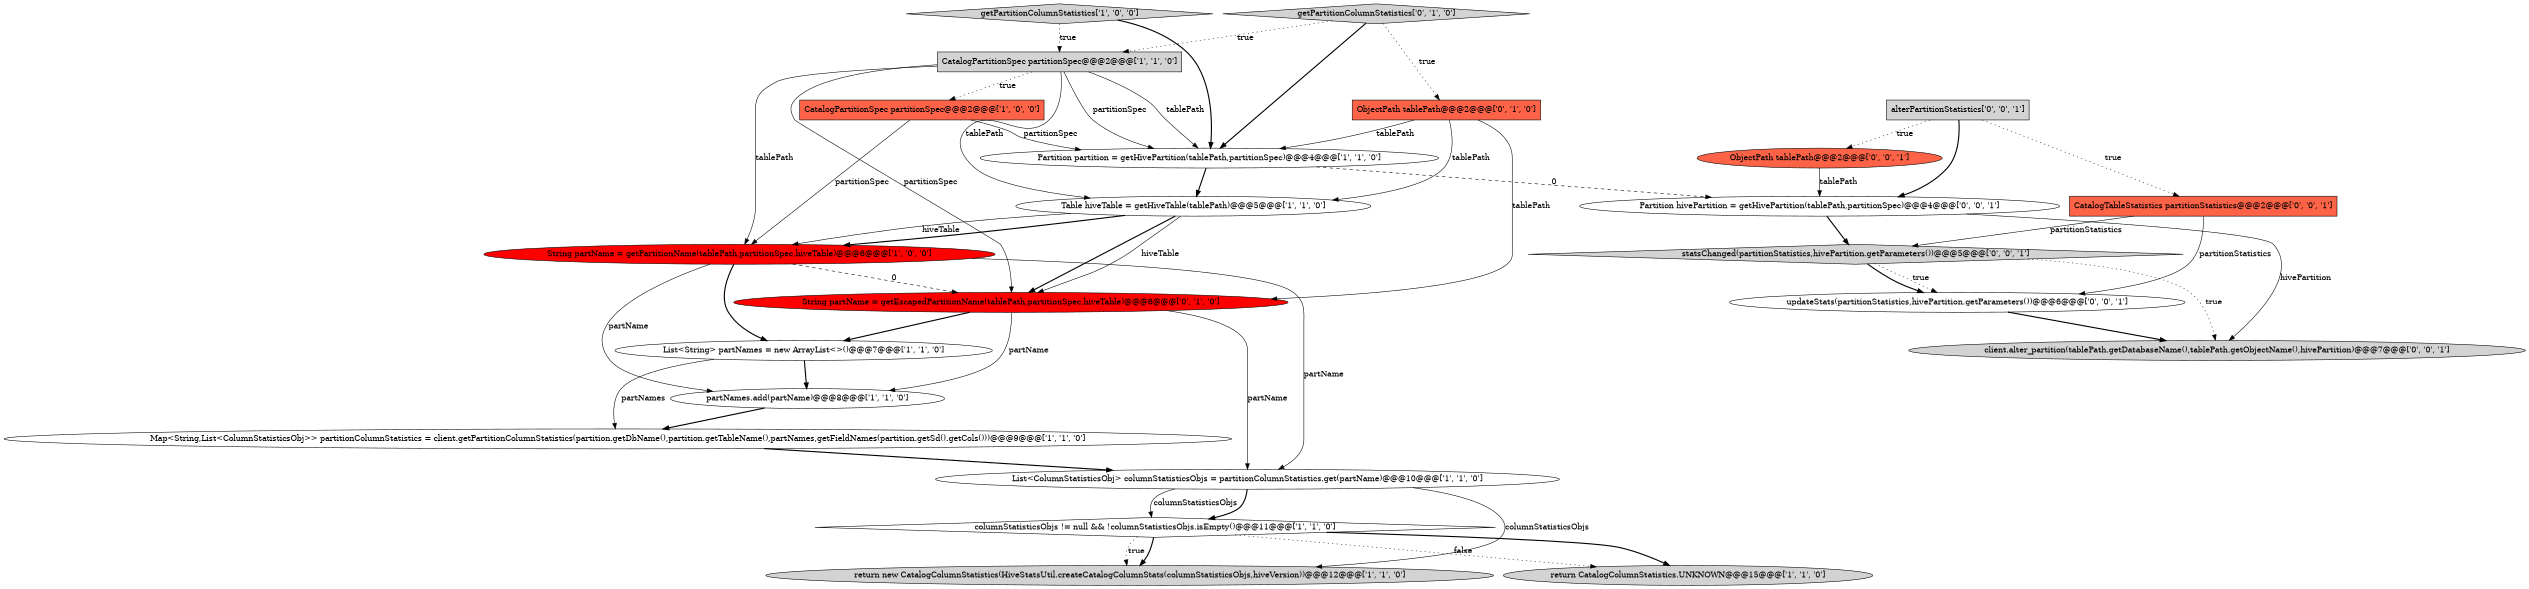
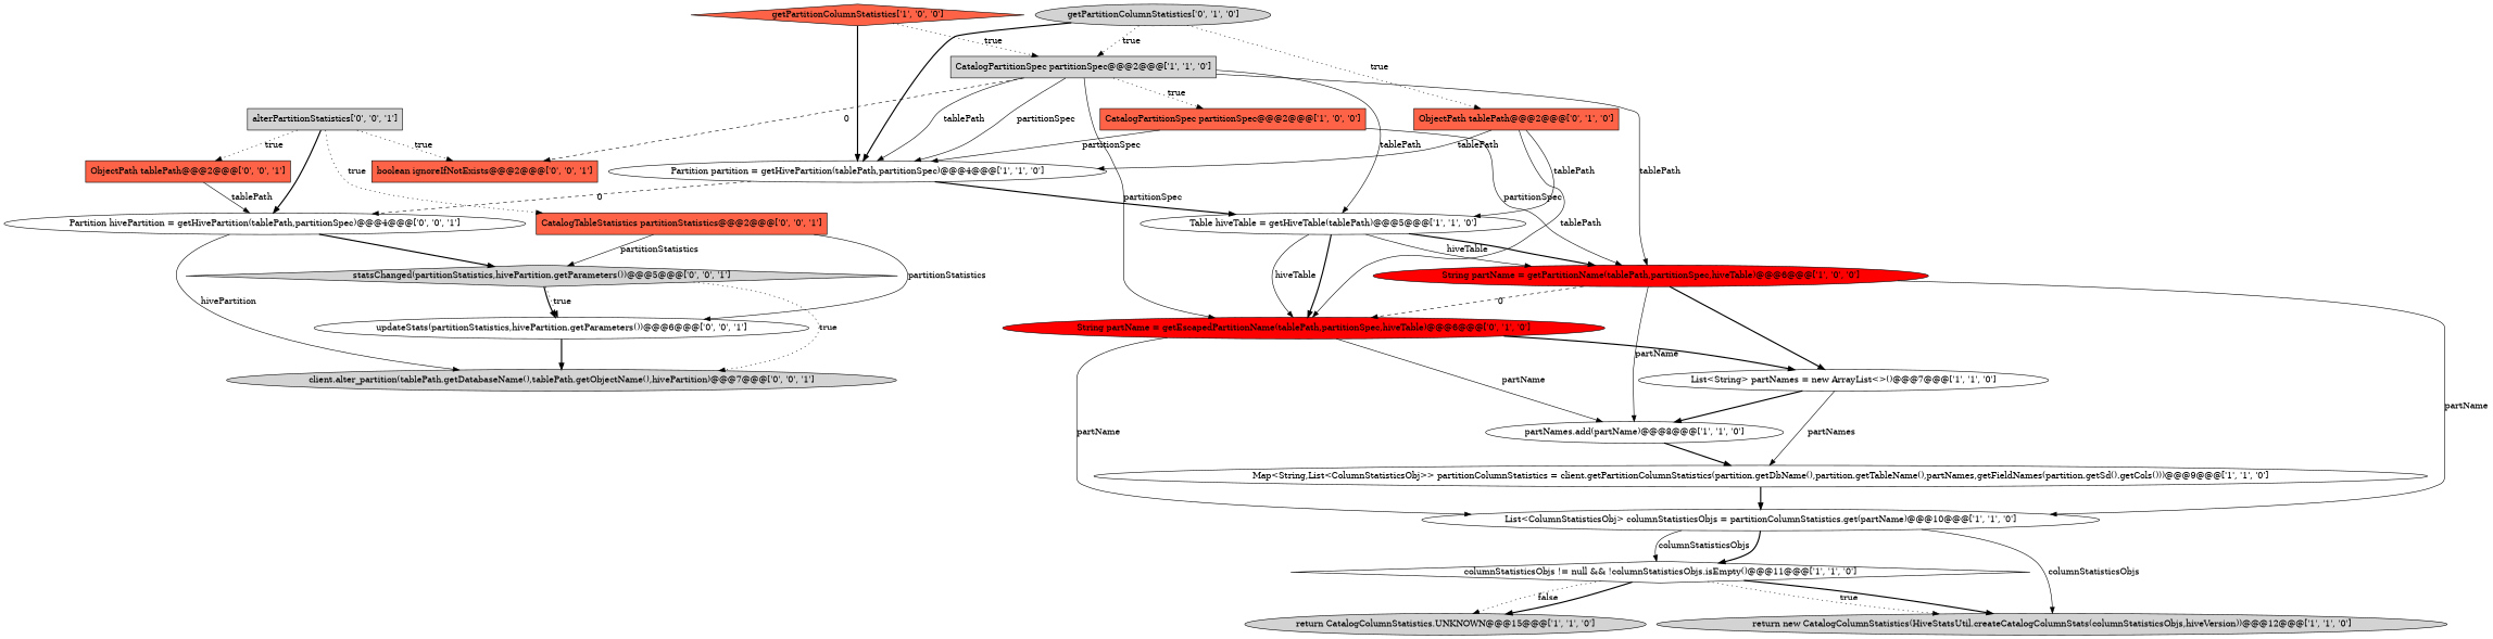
  digraph {
    node [fillcolor=white shape=ellipse style=filled]
    edge [style=solid]
    n1 [label="columnStatisticsObjs != null && !columnStatisticsObjs.isEmpty()@@@11@@@['1', '1', '0']" shape=diamond]
    n2 [fillcolor=lightgray label="return new CatalogColumnStatistics(HiveStatsUtil.createCatalogColumnStats(columnStatisticsObjs,hiveVersion))@@@12@@@['1', '1', '0']"]
    n3 [fillcolor=lightgray label="return CatalogColumnStatistics.UNKNOWN@@@15@@@['1', '1', '0']"]
    n4 [label="Map<String,List<ColumnStatisticsObj>> partitionColumnStatistics = client.getPartitionColumnStatistics(partition.getDbName(),partition.getTableName(),partNames,getFieldNames(partition.getSd().getCols()))@@@9@@@['1', '1', '0']"]
    n5 [label="List<ColumnStatisticsObj> columnStatisticsObjs = partitionColumnStatistics.get(partName)@@@10@@@['1', '1', '0']"]
    n6 [fillcolor=tomato label="CatalogTableStatistics partitionStatistics@@@2@@@['0', '0', '1']" shape=box]
    n7 [label="updateStats(partitionStatistics,hivePartition.getParameters())@@@6@@@['0', '0', '1']"]
    n8 [fillcolor=lightgray label="statsChanged(partitionStatistics,hivePartition.getParameters())@@@5@@@['0', '0', '1']" shape=diamond]
    n9 [fillcolor=lightgray label="client.alter_partition(tablePath.getDatabaseName(),tablePath.getObjectName(),hivePartition)@@@7@@@['0', '0', '1']"]
    n10 [label="Partition hivePartition = getHivePartition(tablePath,partitionSpec)@@@4@@@['0', '0', '1']"]
    n11 [fillcolor=lightgray label="CatalogPartitionSpec partitionSpec@@@2@@@['1', '1', '0']" shape=box]
    n12 [fillcolor=red label="String partName = getPartitionName(tablePath,partitionSpec,hiveTable)@@@6@@@['1', '0', '0']"]
    n13 [label="Table hiveTable = getHiveTable(tablePath)@@@5@@@['1', '1', '0']"]
    n14 [fillcolor=red label="String partName = getEscapedPartitionName(tablePath,partitionSpec,hiveTable)@@@6@@@['0', '1', '0']"]
    n15 [label="Partition partition = getHivePartition(tablePath,partitionSpec)@@@4@@@['1', '1', '0']"]
+   n16 [fillcolor=tomato label="boolean ignoreIfNotExists@@@2@@@['0', '0', '1']" shape=box]
    n17 [fillcolor=tomato label="CatalogPartitionSpec partitionSpec@@@2@@@['1', '0', '0']" shape=box]
    n18 [label="List<String> partNames = new ArrayList<>()@@@7@@@['1', '1', '0']"]
    n19 [label="partNames.add(partName)@@@8@@@['1', '1', '0']"]
    n20 [fillcolor=tomato label="ObjectPath tablePath@@@2@@@['0', '1', '0']" shape=box]
-   n21 [fillcolor=tomato label="ObjectPath tablePath@@@2@@@['0', '0', '1']"]
+   n21 [fillcolor=tomato label="ObjectPath tablePath@@@2@@@['0', '0', '1']" shape=box]
    n22 [fillcolor=lightgray label="alterPartitionStatistics['0', '0', '1']" shape=box]
-   n23 [fillcolor=lightgray label="getPartitionColumnStatistics['0', '1', '0']" shape=diamond]
-   n24 [fillcolor=lightgray label="getPartitionColumnStatistics['1', '0', '0']" shape=diamond]
+   n23 [fillcolor=lightgray label="getPartitionColumnStatistics['0', '1', '0']"]
+   n24 [fillcolor=tomato label="getPartitionColumnStatistics['1', '0', '0']" shape=diamond]
    n1 -> n2 [style=bold]
    n1 -> n2 [label=true style=dotted]
    n1 -> n3 [style=bold]
    n1 -> n3 [label=false style=dotted]
    n4 -> n5 [style=bold]
    n5 -> n1 [style=bold]
    n5 -> n1 [label=columnStatisticsObjs]
    n5 -> n2 [label=columnStatisticsObjs]
    n6 -> n7 [label=partitionStatistics]
    n6 -> n8 [label=partitionStatistics]
    n7 -> n9 [style=bold]
    n8 -> n7 [label=true style=dotted]
    n8 -> n7 [style=bold]
    n8 -> n9 [label=true style=dotted]
    n10 -> n8 [style=bold]
    n10 -> n9 [label=hivePartition]
    n11 -> n12 [label=tablePath]
    n11 -> n13 [label=tablePath]
    n11 -> n14 [label=partitionSpec]
    n11 -> n15 [label=partitionSpec]
    n11 -> n15 [label=tablePath]
+   n11 -> n16 [label=0 style=dashed]
    n11 -> n17 [label=true style=dotted]
    n12 -> n5 [label=partName]
    n12 -> n14 [label=0 style=dashed]
    n12 -> n18 [style=bold]
    n12 -> n19 [label=partName]
    n13 -> n12 [label=hiveTable]
    n13 -> n12 [style=bold]
    n13 -> n14 [style=bold]
    n13 -> n14 [label=hiveTable]
    n14 -> n5 [label=partName]
    n14 -> n18 [style=bold]
    n14 -> n19 [label=partName]
    n15 -> n10 [label=0 style=dashed]
    n15 -> n13 [style=bold]
    n17 -> n12 [label=partitionSpec]
    n17 -> n15 [label=partitionSpec]
    n18 -> n4 [label=partNames]
    n18 -> n19 [style=bold]
    n19 -> n4 [style=bold]
    n20 -> n13 [label=tablePath]
    n20 -> n14 [label=tablePath]
    n20 -> n15 [label=tablePath]
    n21 -> n10 [label=tablePath]
    n22 -> n6 [label=true style=dotted]
    n22 -> n10 [style=bold]
+   n22 -> n16 [label=true style=dotted]
    n22 -> n21 [label=true style=dotted]
    n23 -> n11 [label=true style=dotted]
    n23 -> n15 [style=bold]
    n23 -> n20 [label=true style=dotted]
    n24 -> n11 [label=true style=dotted]
    n24 -> n15 [style=bold]
  }
